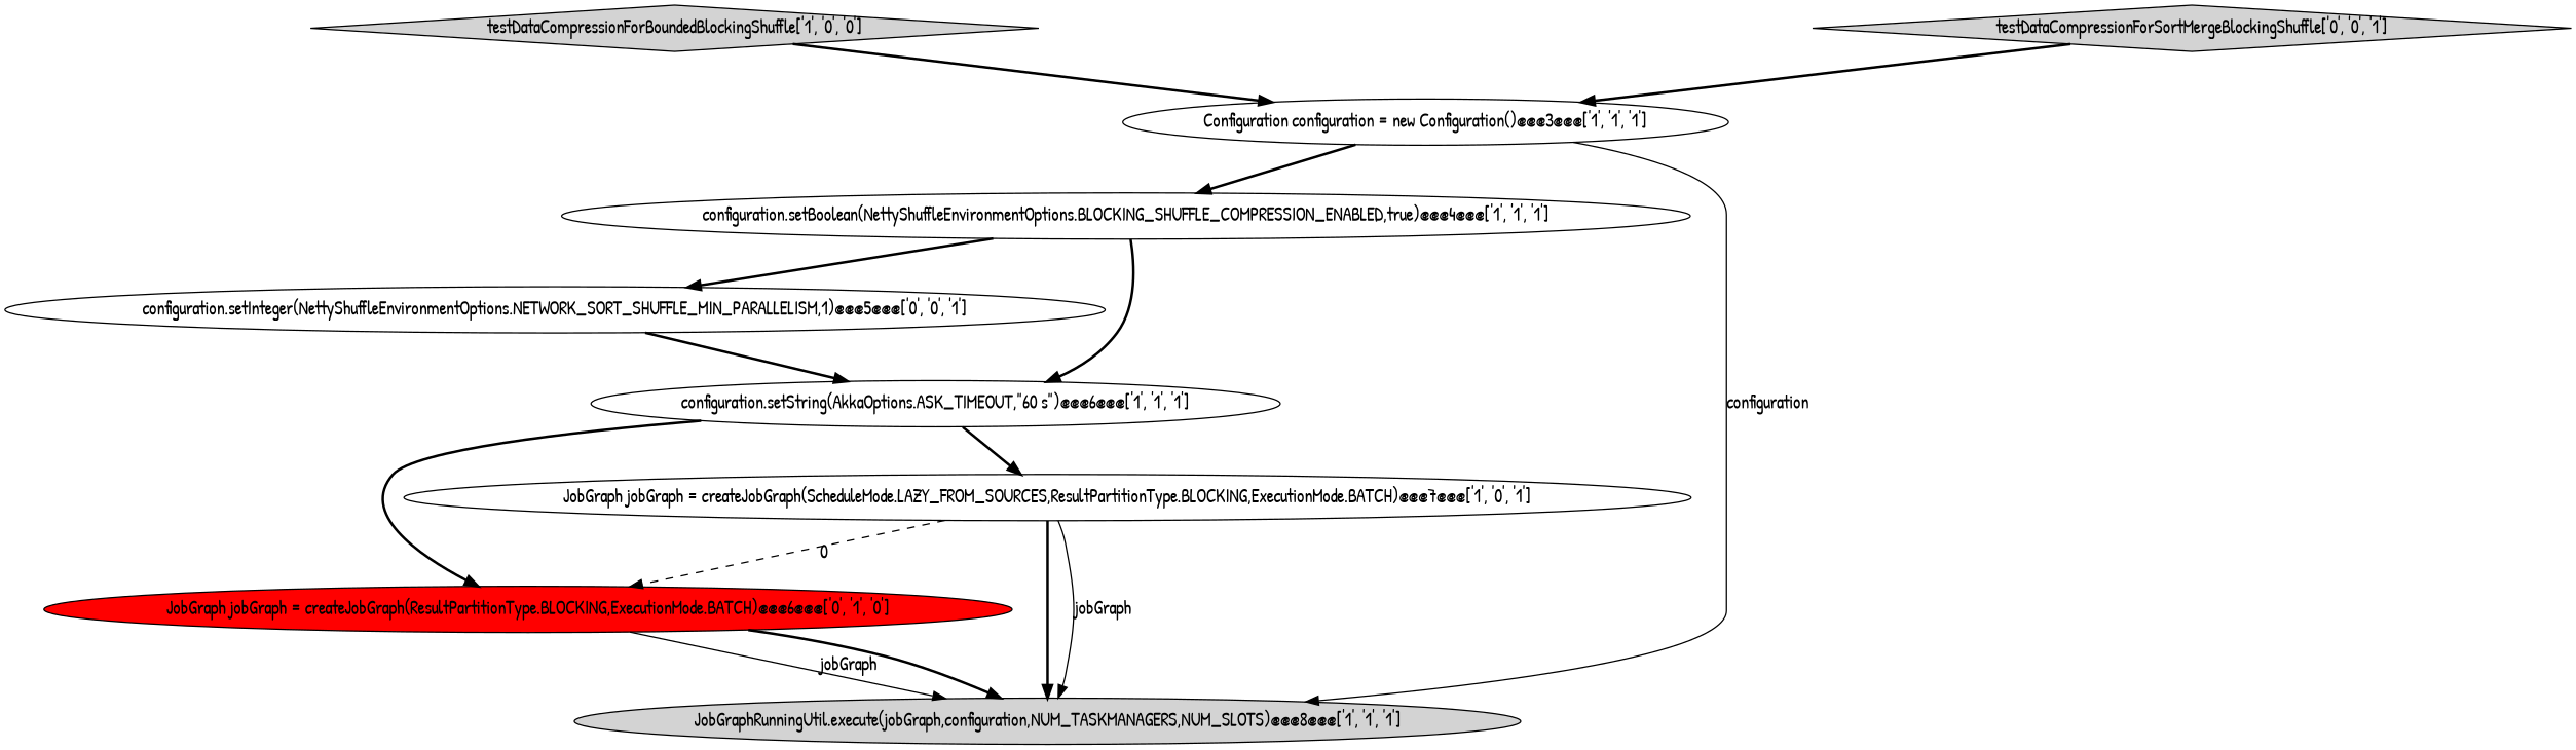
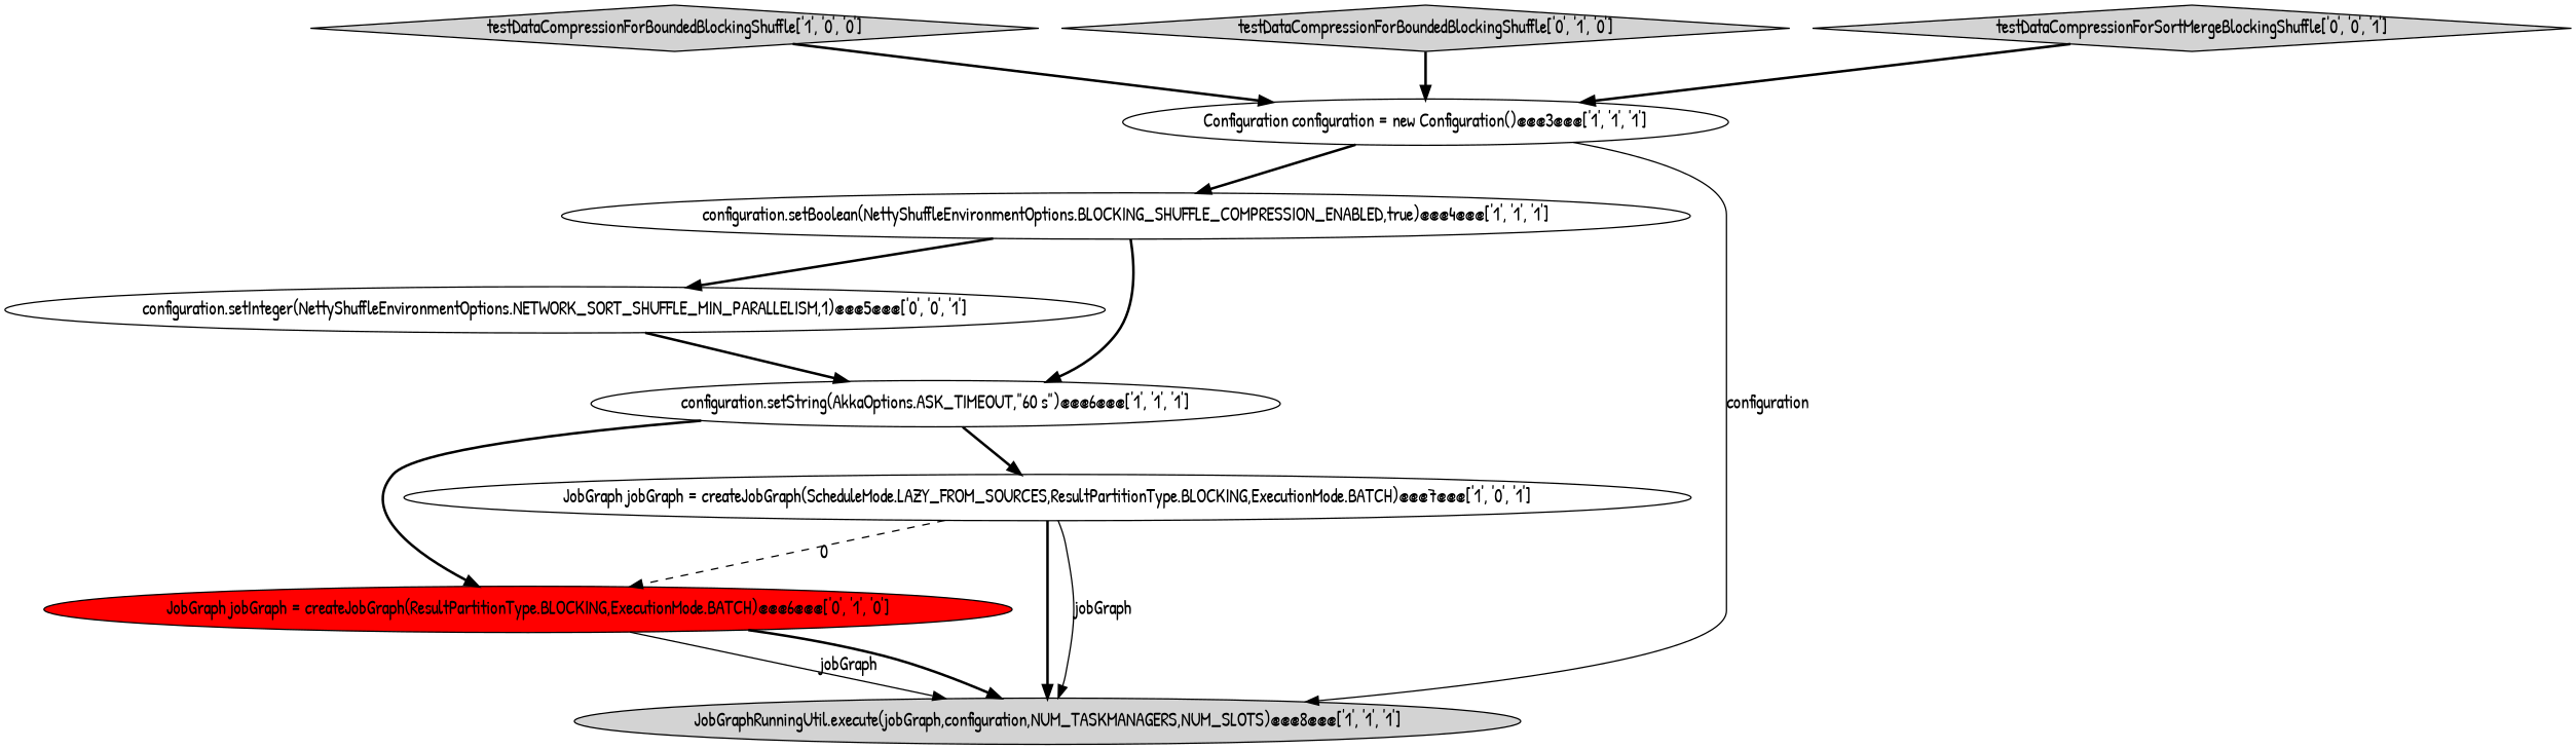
  digraph {
    fontname="Patrick Hand"
    node [fillcolor=white shape=ellipse style=filled fontname="Patrick Hand"]
    edge [style=bold fontname="Patrick Hand"]
    n1 [label="configuration.setBoolean(NettyShuffleEnvironmentOptions.BLOCKING_SHUFFLE_COMPRESSION_ENABLED,true)@@@4@@@['1', '1', '1']"]
    n2 [label="configuration.setInteger(NettyShuffleEnvironmentOptions.NETWORK_SORT_SHUFFLE_MIN_PARALLELISM,1)@@@5@@@['0', '0', '1']"]
    n3 [label="configuration.setString(AkkaOptions.ASK_TIMEOUT,\"60 s\")@@@6@@@['1', '1', '1']"]
    n4 [fillcolor=red label="JobGraph jobGraph = createJobGraph(ResultPartitionType.BLOCKING,ExecutionMode.BATCH)@@@6@@@['0', '1', '0']"]
    n5 [label="JobGraph jobGraph = createJobGraph(ScheduleMode.LAZY_FROM_SOURCES,ResultPartitionType.BLOCKING,ExecutionMode.BATCH)@@@7@@@['1', '0', '1']"]
    n6 [label="Configuration configuration = new Configuration()@@@3@@@['1', '1', '1']"]
    n7 [fillcolor=lightgray label="JobGraphRunningUtil.execute(jobGraph,configuration,NUM_TASKMANAGERS,NUM_SLOTS)@@@8@@@['1', '1', '1']"]
    n8 [fillcolor=lightgray label="testDataCompressionForBoundedBlockingShuffle['1', '0', '0']" shape=diamond]
+   n9 [fillcolor=lightgray label="testDataCompressionForBoundedBlockingShuffle['0', '1', '0']" shape=diamond]
    n10 [fillcolor=lightgray label="testDataCompressionForSortMergeBlockingShuffle['0', '0', '1']" shape=diamond]
    n1 -> n2
    n1 -> n3
    n2 -> n3
    n3 -> n4
    n3 -> n5
    n4 -> n7 [label=jobGraph style=solid]
    n4 -> n7
    n5 -> n4 [label=0 style=dashed]
    n5 -> n7
    n5 -> n7 [label=jobGraph style=solid]
    n6 -> n1
    n6 -> n7 [label=configuration style=solid]
    n8 -> n6
+   n9 -> n6
    n10 -> n6
  }
